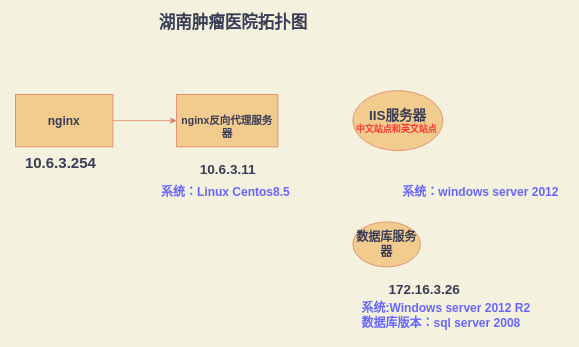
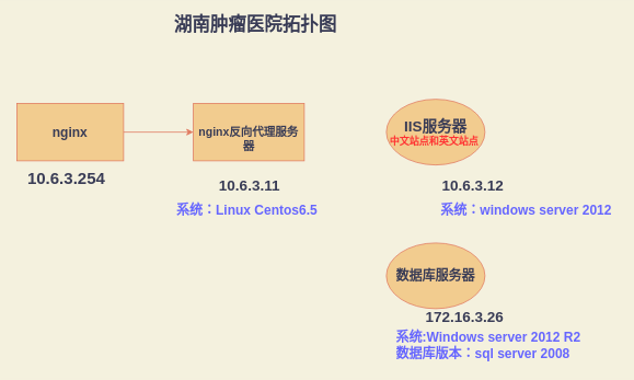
  <mxCell id="0" />
  <mxCell id="1" parent="0" />
  <mxCell id="2" value="" style="edgeStyle=orthogonalEdgeStyle;rounded=0;orthogonalLoop=1;jettySize=auto;html=1;labelBackgroundColor=#F4F1DE;strokeColor=#E07A5F;fontColor=#393C56;" parent="1" source="3" target="5" edge="1"><mxGeometry relative="1" as="geometry" /></mxCell>
  <mxCell id="3" value="&lt;b&gt;&lt;font style=&quot;font-size: 16px&quot;&gt;nginx&lt;/font&gt;&lt;/b&gt;" style="rounded=0;whiteSpace=wrap;html=1;align=center;fillColor=#F2CC8F;strokeColor=#E07A5F;fontColor=#393C56;" parent="1" vertex="1"><mxGeometry x="20" y="125" width="130" height="70" as="geometry" /></mxCell>
  <mxCell id="4" value="&lt;font size=&quot;1&quot;&gt;&lt;b style=&quot;font-size: 20px&quot;&gt;10.6.3.254&lt;/b&gt;&lt;/font&gt;" style="text;html=1;align=center;verticalAlign=middle;resizable=0;points=[];autosize=1;fontColor=#393C56;" parent="1" vertex="1"><mxGeometry x="25" y="205" width="110" height="20" as="geometry" /></mxCell>
  <mxCell id="5" value="&lt;b style=&quot;font-size: 14px&quot;&gt;&lt;br&gt;nginx反向代理服务器&lt;/b&gt;" style="whiteSpace=wrap;html=1;rounded=0;fillColor=#F2CC8F;strokeColor=#E07A5F;fontColor=#393C56;" parent="1" vertex="1"><mxGeometry x="235" y="125" width="135" height="70" as="geometry" /></mxCell>
  <mxCell id="6" value="&lt;b&gt;&lt;font style=&quot;font-size: 18px&quot;&gt;10.6.3.11&lt;/font&gt;&lt;/b&gt;" style="text;html=1;align=center;verticalAlign=middle;resizable=0;points=[];autosize=1;fontColor=#393C56;" parent="1" vertex="1"><mxGeometry x="257.5" y="215" width="90" height="20" as="geometry" /></mxCell>
  <mxCell id="7" value="&lt;b&gt;&lt;font style=&quot;font-size: 18px&quot;&gt;IIS服务器&lt;/font&gt;&lt;/b&gt;&lt;br&gt;&lt;b&gt;&lt;font color=&quot;#ff3333&quot;&gt;中文站点和英文站点&lt;/font&gt;&lt;/b&gt;&amp;nbsp;" style="ellipse;whiteSpace=wrap;html=1;rounded=0;fillColor=#F2CC8F;strokeColor=#E07A5F;fontColor=#393C56;" parent="1" vertex="1"><mxGeometry x="470" y="120" width="120" height="80" as="geometry" /></mxCell>
- <mxCell id="8" value="&lt;b&gt;&lt;font style=&quot;font-size: 16px&quot;&gt;数据库服务器&lt;/font&gt;&lt;/b&gt;" style="ellipse;whiteSpace=wrap;html=1;rounded=0;fillColor=#F2CC8F;strokeColor=#E07A5F;fontColor=#393C56;" parent="1" vertex="1"><mxGeometry x="470" y="295" width="90" height="60" as="geometry" /></mxCell>
+ <mxCell id="8" value="&lt;b&gt;&lt;font style=&quot;font-size: 16px&quot;&gt;数据库服务器&lt;/font&gt;&lt;/b&gt;" style="ellipse;whiteSpace=wrap;html=1;rounded=0;fillColor=#F2CC8F;strokeColor=#E07A5F;fontColor=#393C56;" parent="1" vertex="1"><mxGeometry x="470" y="295" width="120" height="80" as="geometry" /></mxCell>
+ <mxCell id="9" value="&lt;b&gt;&lt;font style=&quot;font-size: 18px&quot;&gt;10.6.3.12&lt;/font&gt;&lt;/b&gt;" style="text;html=1;align=center;verticalAlign=middle;resizable=0;points=[];autosize=1;fontColor=#393C56;" parent="1" vertex="1"><mxGeometry x="530" y="215" width="90" height="20" as="geometry" /></mxCell>
  <mxCell id="10" value="&lt;b&gt;&lt;font style=&quot;font-size: 18px&quot;&gt;172.16.3.26&lt;/font&gt;&lt;/b&gt;" style="text;html=1;align=center;verticalAlign=middle;resizable=0;points=[];autosize=1;fontColor=#393C56;" parent="1" vertex="1"><mxGeometry x="510" y="375" width="110" height="20" as="geometry" /></mxCell>
- <mxCell id="11" value="&lt;b&gt;&lt;font style=&quot;font-size: 16px&quot; color=&quot;#6666ff&quot;&gt;系统：Linux Centos8.5&lt;/font&gt;&lt;/b&gt;" style="text;html=1;align=center;verticalAlign=middle;resizable=0;points=[];autosize=1;fontColor=#393C56;" parent="1" vertex="1"><mxGeometry x="205" y="245" width="190" height="20" as="geometry" /></mxCell>
+ <mxCell id="11" value="&lt;b&gt;&lt;font style=&quot;font-size: 16px&quot; color=&quot;#6666ff&quot;&gt;系统：Linux Centos6.5&lt;/font&gt;&lt;/b&gt;" style="text;html=1;align=center;verticalAlign=middle;resizable=0;points=[];autosize=1;fontColor=#393C56;" parent="1" vertex="1"><mxGeometry x="205" y="245" width="190" height="20" as="geometry" /></mxCell>
  <mxCell id="12" value="&lt;b style=&quot;font-size: 16px&quot;&gt;&lt;font color=&quot;#6666ff&quot;&gt;系统:Windows server 2012 R2&lt;br&gt;数据库版本：sql server 2008&lt;/font&gt;&lt;/b&gt;" style="text;html=1;align=left;verticalAlign=middle;resizable=0;points=[];autosize=1;fontColor=#393C56;" parent="1" vertex="1"><mxGeometry x="480" y="400" width="240" height="40" as="geometry" /></mxCell>
  <mxCell id="13" value="&lt;b&gt;&lt;font style=&quot;font-size: 16px&quot; color=&quot;#6666ff&quot;&gt;系统：windows server 2012&lt;/font&gt;&lt;/b&gt;" style="text;html=1;align=center;verticalAlign=middle;resizable=0;points=[];autosize=1;fontColor=#393C56;" parent="1" vertex="1"><mxGeometry x="530" y="245" width="220" height="20" as="geometry" /></mxCell>
  <mxCell id="14" value="&lt;b&gt;&lt;font style=&quot;font-size: 22px&quot;&gt;湖南肿瘤医院拓扑图&lt;/font&gt;&lt;/b&gt;" style="text;html=1;align=center;verticalAlign=middle;resizable=0;points=[];autosize=1;fontColor=#393C56;" parent="1" vertex="1"><mxGeometry x="205" y="20" width="210" height="20" as="geometry" /></mxCell>
